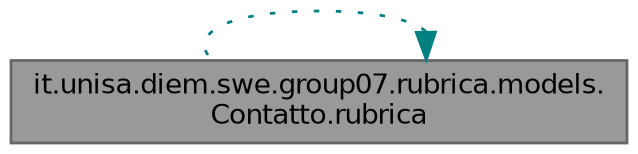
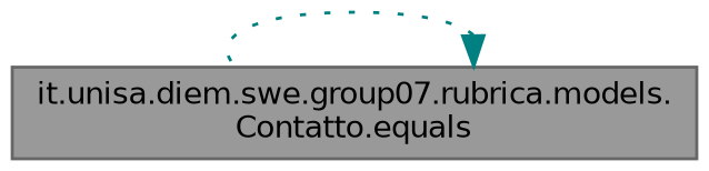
  digraph {
    rankdir=RL
-   n1 [color=gray40 fillcolor=grey60 fontcolor=black fontname=Helvetica fontsize=10 height=0.2 label="it.unisa.diem.swe.group07.rubrica.models.\lContatto.rubrica" shape=box style=filled width=0.4]
+   n1 [color=gray40 fillcolor=grey60 fontcolor=black fontname=Helvetica fontsize=10 height=0.2 label="it.unisa.diem.swe.group07.rubrica.models.\lContatto.equals" shape=box style=filled width=0.4]
    n1 -> n1 [color=teal dir=back fontname=Helvetica fontsize=10 labelfontname=Helvetica labelfontsize=10 style=dotted]
  }
